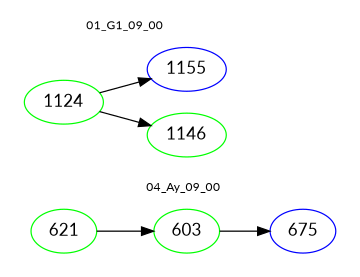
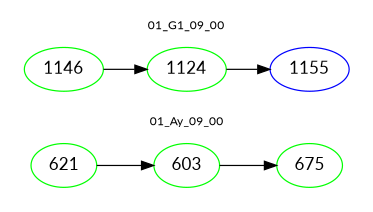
  digraph {
    fontname=Lato
    rankdir=LR
    node [color=green fontname=Lato]
    edge [color=black fontname=Lato]
    n1 [label=621]
    n2 [label=603]
-   n3 [color=blue label=675]
+   n3 [label=675]
    n4 [label=1146]
    n5 [label=1124]
    n6 [color=blue label=1155]
    subgraph cluster_1 {
      color=white
      fontsize=10
-     label="04_Ay_09_00"
+     label="01_Ay_09_00"
      n1
      n2
      n3
    }
    subgraph cluster_2 {
      color=white
      fontsize=10
      label="01_G1_09_00"
      n4
      n5
      n6
    }
    n1 -> n2
    n2 -> n3
-   n5 -> n4
+   n4 -> n5
    n5 -> n6
  }
